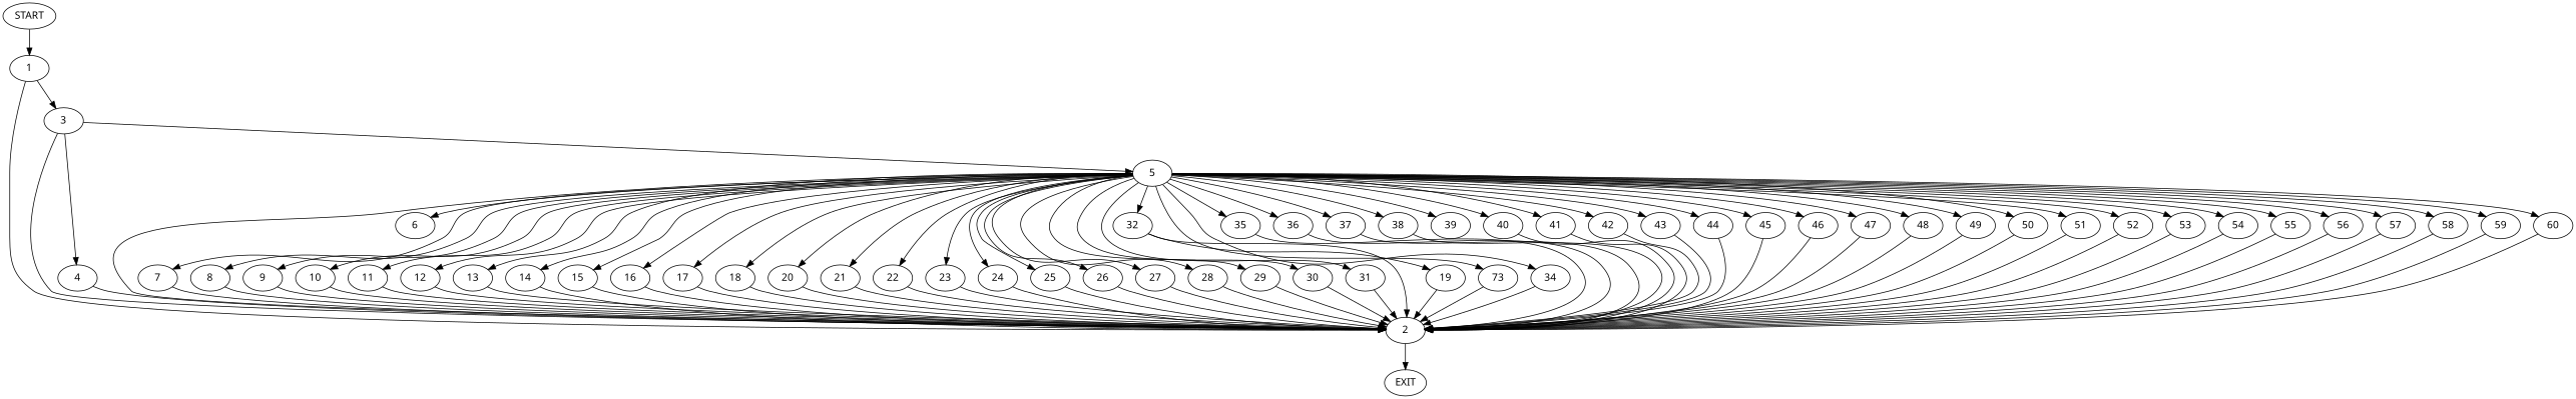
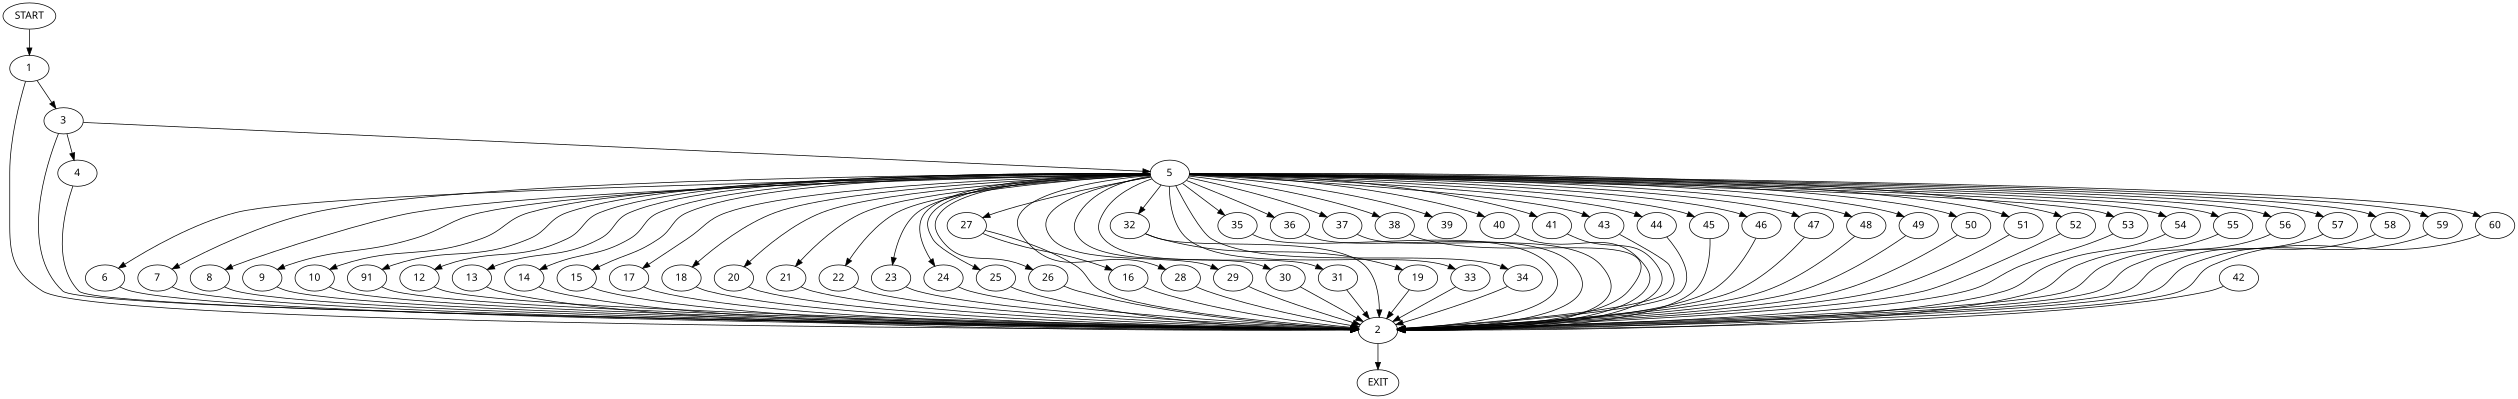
  digraph {
    fontname="Noto Sans"
    node [fontname="Noto Sans"]
    edge [fontname="Noto Sans"]
    n1 [label=START]
    1
    2
    3
    n5 [label=EXIT]
    4
    5
    6
    7
    8
    9
    10
-   11
+   11 [label=91]
    12
    13
    14
    15
    16
    17
    18
    20
    21
    22
    23
    24
    25
    26
    27
    28
    29
    30
    31
    32
-   33 [label=73]
+   33
    34
    35
    36
    37
    38
    39
    40
    41
    42
    43
    44
    45
    46
    47
    48
    49
    50
    51
    52
    53
    54
    55
    56
    57
    58
    59
    60
    19
    n1 -> 1
    1 -> 2
    1 -> 3
    2 -> n5
    3 -> 2
    3 -> 4
    3 -> 5
    4 -> 2
    5 -> 6
    5 -> 7
    5 -> 8
    5 -> 9
    5 -> 10
    5 -> 11
    5 -> 12
    5 -> 13
    5 -> 14
    5 -> 15
-   5 -> 16
+   27 -> 16
    5 -> 17
    5 -> 18
    5 -> 20
    5 -> 21
    5 -> 22
    5 -> 23
    5 -> 24
    5 -> 25
    5 -> 26
    5 -> 27
    5 -> 28
    5 -> 29
    5 -> 30
    5 -> 31
    5 -> 32
    5 -> 33
    5 -> 34
    5 -> 35
    5 -> 36
    5 -> 37
    5 -> 38
    5 -> 39
    5 -> 40
    5 -> 41
-   5 -> 42
    5 -> 43
    5 -> 44
    5 -> 45
    5 -> 46
    5 -> 47
    5 -> 48
    5 -> 49
    5 -> 50
    5 -> 51
    5 -> 52
    5 -> 53
    5 -> 54
    5 -> 55
    5 -> 56
    5 -> 57
    5 -> 58
    5 -> 59
    5 -> 60
-   5 -> 2
+   6 -> 2
    7 -> 2
    8 -> 2
    9 -> 2
    10 -> 2
    11 -> 2
    12 -> 2
    13 -> 2
    14 -> 2
    15 -> 2
    16 -> 2
    17 -> 2
    18 -> 2
    20 -> 2
    21 -> 2
    22 -> 2
    23 -> 2
    24 -> 2
    25 -> 2
    26 -> 2
    27 -> 2
    28 -> 2
    29 -> 2
    30 -> 2
    31 -> 2
    32 -> 2
    32 -> 19
    33 -> 2
    34 -> 2
    35 -> 2
    36 -> 2
    37 -> 2
    38 -> 2
    40 -> 2
    41 -> 2
    42 -> 2
    43 -> 2
    44 -> 2
    45 -> 2
    46 -> 2
    47 -> 2
    48 -> 2
    49 -> 2
    50 -> 2
    51 -> 2
    52 -> 2
    53 -> 2
    54 -> 2
    55 -> 2
    56 -> 2
    57 -> 2
    58 -> 2
    59 -> 2
    60 -> 2
    19 -> 2
  }
